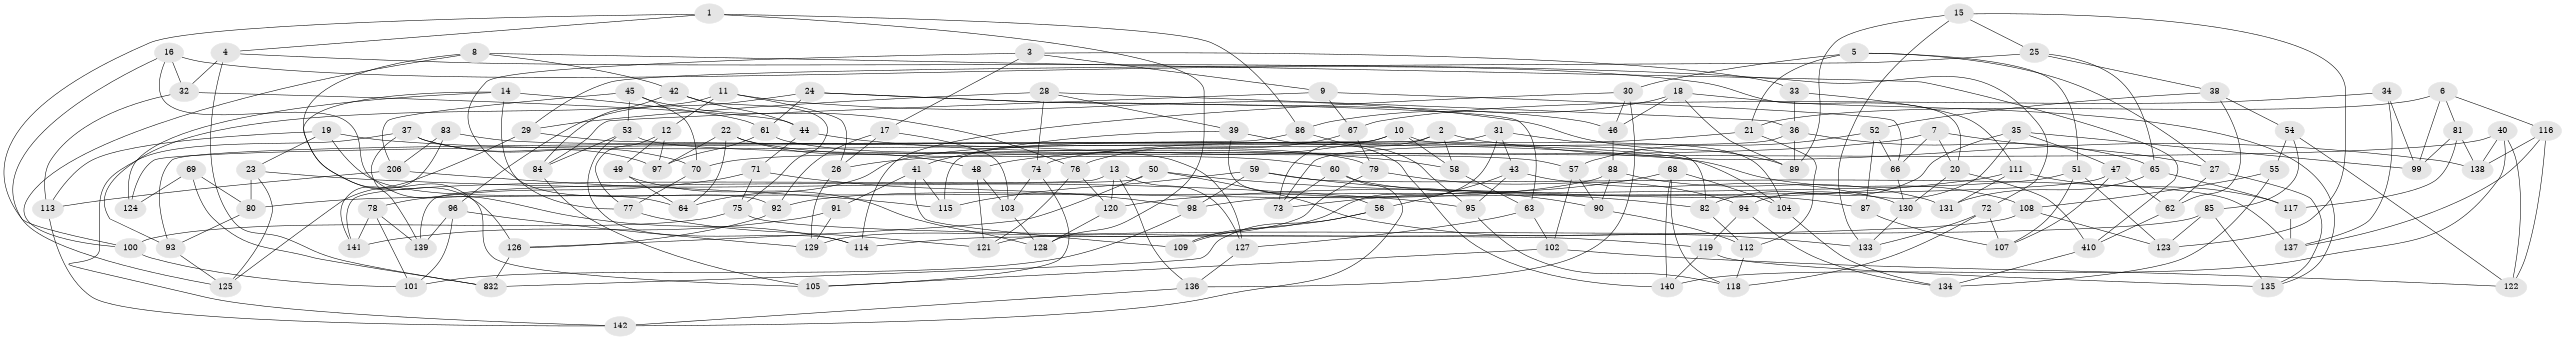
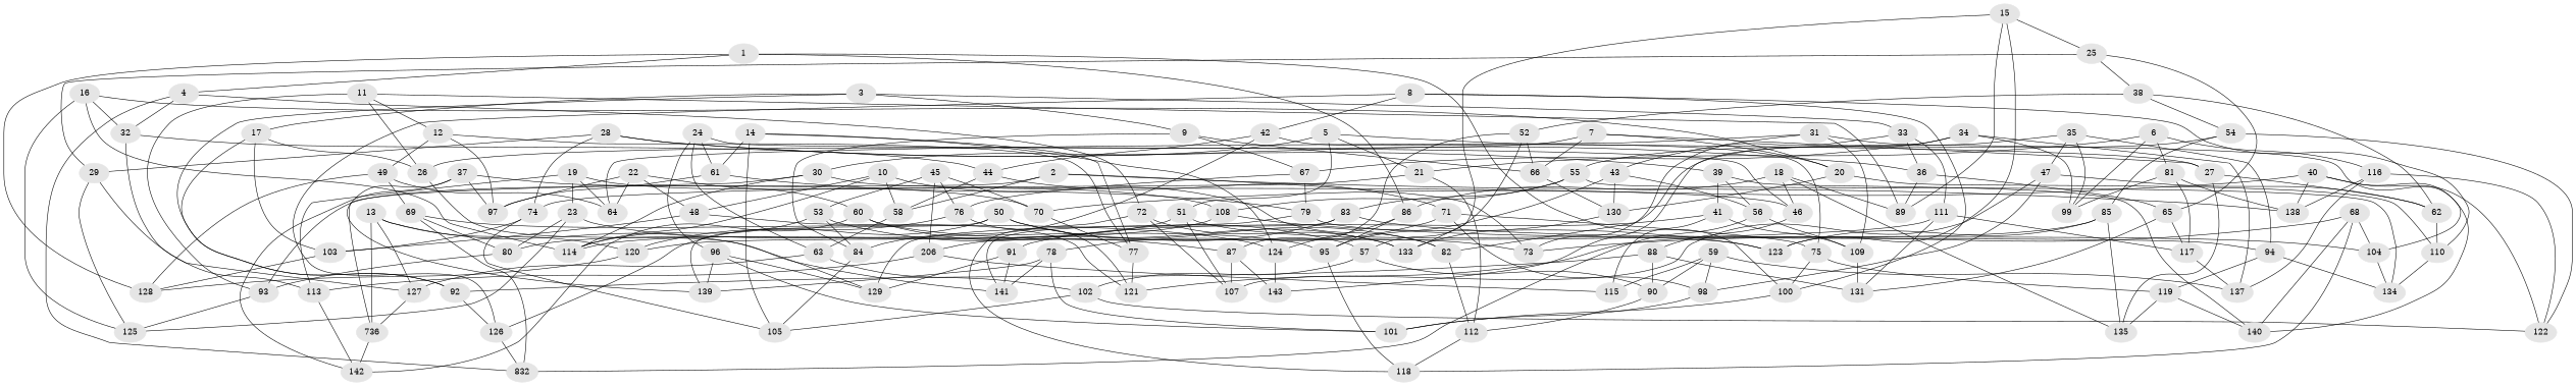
  graph {
    node [color=gray90 style=filled]
    1
    4
    86
    100
    128
    32
    72
    n8 [label=832]
    124
    95
    101
    2
    58
    73
    93
    138
    63
    125
    3
    9
    17
    33
    92
    66
    67
    84
    26
    103
    36
    111
    126
    113
    44
    133
    107
    118
    5
    21
    27
    30
    51
    74
    112
    135
    62
-   136
+   136 [label=736]
    114
    46
    123
    80
    6
    81
    99
    116
    117
    137
    122
    7
    20
-   110 [label=410]
+   110
    130
    129
    8
    42
    75
    134
    76
    79
    105
    10
    48
    82
    115
    121
    11
    12
    89
    49
    77
    97
    64
    69
    13
    120
    127
    141
    142
    14
    61
+   143
    15
    25
    29
    38
    65
    16
    18
    88
    19
    23
    108
    22
    60
    87
    24
    96
    102
    139
    52
    54
    131
    28
    39
    41
    56
    140
    31
    43
    104
    109
    71
    34
    35
    47
    94
    98
    119
    37
    70
    57
    55
    85
    91
    40
    78
    45
    53
    n138 [label=206]
    90
    50
    83
    59
    68
    1 -- 4
    1 -- 86
    1 -- 100
    1 -- 128
    4 -- 32
    4 -- 72
    4 -- n8
    86 -- 124
    86 -- 95
    100 -- 101
    32 -- 113
    32 -- 44
    72 -- 133
    72 -- 107
    72 -- 118
+   124 -- 143
    95 -- 118
    2 -- 58
    2 -- 73
    2 -- 93
    2 -- 138
    58 -- 63
    93 -- 125
    63 -- 127
    63 -- 102
    3 -- 9
    3 -- 17
    3 -- 33
    3 -- 92
    9 -- 66
    9 -- 67
    9 -- 84
    17 -- 92
    17 -- 26
    17 -- 103
-   36 -- 73
+   33 -- 73
    33 -- 36
    33 -- 111
    92 -- 126
    66 -- 130
    67 -- 76
    67 -- 79
    84 -- 105
    26 -- 129
    103 -- 128
    36 -- 89
    36 -- 65
    111 -- 117
    111 -- 120
    111 -- 131
    126 -- n8
    113 -- 142
    44 -- 58
    44 -- 71
    5 -- 21
    5 -- 27
    5 -- 30
    5 -- 51
    21 -- 74
    21 -- 112
    27 -- 135
    27 -- 62
    30 -- 136
    30 -- 114
    30 -- 46
    51 -- 107
    51 -- 123
    51 -- 80
    74 -- 103
    74 -- 105
    112 -- 118
    62 -- 110
    136 -- 142
    46 -- 88
    80 -- 93
    6 -- 21
    6 -- 81
    6 -- 99
    6 -- 116
    81 -- 138
    81 -- 99
    81 -- 117
    116 -- 138
    116 -- 137
    116 -- 122
    117 -- 137
    7 -- 66
    7 -- 26
    7 -- 27
    7 -- 20
    20 -- 110
    20 -- 130
    110 -- 134
    130 -- 133
    8 -- 100
    8 -- 126
    8 -- 110
    8 -- 42
    42 -- 84
    42 -- 44
    42 -- 75
    75 -- 100
    75 -- 119
    76 -- 121
    76 -- 120
    79 -- 129
    79 -- 94
    10 -- 58
    10 -- 48
    10 -- 82
-   10 -- 115
+   10 -- 114
    48 -- 103
    48 -- 121
    82 -- 112
    11 -- 93
    11 -- 26
    11 -- 12
    11 -- 89
    12 -- 49
    12 -- 77
    12 -- 97
    49 -- 128
    49 -- 64
+   49 -- 69
    77 -- 121
    69 -- n8
    69 -- 124
    69 -- 80
    13 -- 136
    13 -- 120
    13 -- 127
    13 -- 141
    120 -- 128
    127 -- 136
    14 -- 124
    14 -- 105
    14 -- 77
    14 -- 61
    61 -- 79
    61 -- 97
    15 -- 133
    15 -- 123
    15 -- 89
    15 -- 25
    25 -- 29
    25 -- 38
    25 -- 65
    29 -- 125
    29 -- 127
    38 -- 62
    38 -- 52
    38 -- 54
    65 -- 117
    65 -- 131
    16 -- 32
    16 -- 125
    16 -- 114
    16 -- 20
    18 -- 86
    18 -- 135
    18 -- 46
    18 -- 89
    88 -- 92
    88 -- 131
    88 -- 90
    19 -- 113
    19 -- 64
    19 -- 23
    19 -- 108
    23 -- 95
    23 -- 125
    23 -- 80
    108 -- 114
    108 -- 123
    22 -- 48
    22 -- 97
    22 -- 64
    22 -- 60
    60 -- 73
    60 -- 142
    60 -- 87
    87 -- 107
+   87 -- 143
    24 -- 63
    24 -- 46
    24 -- 61
    24 -- 96
    96 -- 101
    96 -- 129
    96 -- 139
    102 -- 122
    102 -- 105
    52 -- 66
    52 -- 87
    52 -- 57
    54 -- 122
    54 -- 55
    54 -- 85
    28 -- 36
    28 -- 74
    28 -- 29
    28 -- 39
    39 -- 41
    39 -- 56
    39 -- 140
    41 -- 115
    41 -- 109
    41 -- 91
    56 -- n8
    56 -- 109
    31 -- 64
    31 -- 43
    31 -- 104
    31 -- 109
    43 -- 95
    43 -- 130
    43 -- 56
    104 -- 134
+   109 -- 131
    71 -- 75
    71 -- 98
    71 -- 78
    34 -- 67
    34 -- 99
    34 -- 137
+   34 -- 143
    35 -- 99
    35 -- 82
    35 -- 47
    35 -- 94
    47 -- 107
    47 -- 62
    47 -- 98
    94 -- 134
    94 -- 119
    98 -- 101
    119 -- 135
    119 -- 140
    37 -- 97
    37 -- 142
    37 -- 139
    37 -- 70
    70 -- 77
    57 -- 102
    57 -- 90
    55 -- 134
    55 -- 108
+   55 -- 83
    85 -- 135
    85 -- 123
    85 -- 121
    91 -- 129
    91 -- 141
    40 -- 138
    40 -- 122
    40 -- 140
    40 -- 70
    78 -- 101
    78 -- 141
    78 -- 139
    45 -- 76
    45 -- 70
    45 -- 53
    45 -- n138
    53 -- 84
    53 -- 114
    53 -- 57
    n138 -- 113
    n138 -- 115
    90 -- 112
    50 -- 126
    50 -- 133
    50 -- 82
    50 -- 139
    83 -- 141
    83 -- 104
    83 -- n138
    59 -- 137
    59 -- 115
    59 -- 98
    59 -- 90
    68 -- 73
    68 -- 118
    68 -- 140
    68 -- 104
  }
